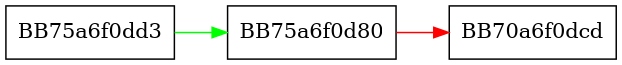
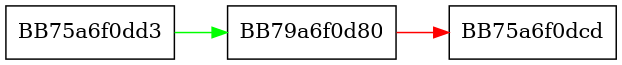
  digraph {
    rankdir=LR
    splines=ortho
    node [shape=box]
-   BB75a6f0d80
-   BB75a6f0dcd [label=BB70a6f0dcd]
+   BB75a6f0d80 [label=BB79a6f0d80]
+   BB75a6f0dcd
    BB75a6f0dd3
    BB75a6f0d80 -> BB75a6f0dcd [color=red]
    BB75a6f0dd3 -> BB75a6f0d80 [color=green]
  }
